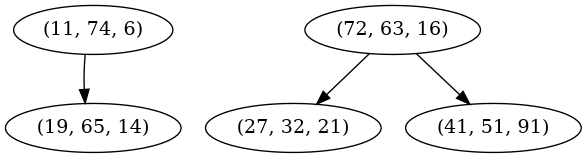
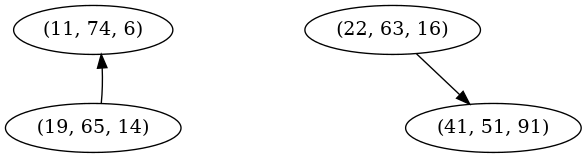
  digraph {
    "(11, 74, 6)"
    "(19, 65, 14)"
-   "(22, 63, 16)" [label="(72, 63, 16)"]
-   "(27, 32, 21)"
+   "(22, 63, 16)"
    n5 [label="(41, 51, 91)"]
-   "(11, 74, 6)" -> "(19, 65, 14)"
-   "(22, 63, 16)" -> "(27, 32, 21)"
+   "(19, 65, 14)" -> "(11, 74, 6)"
    "(22, 63, 16)" -> n5
  }
